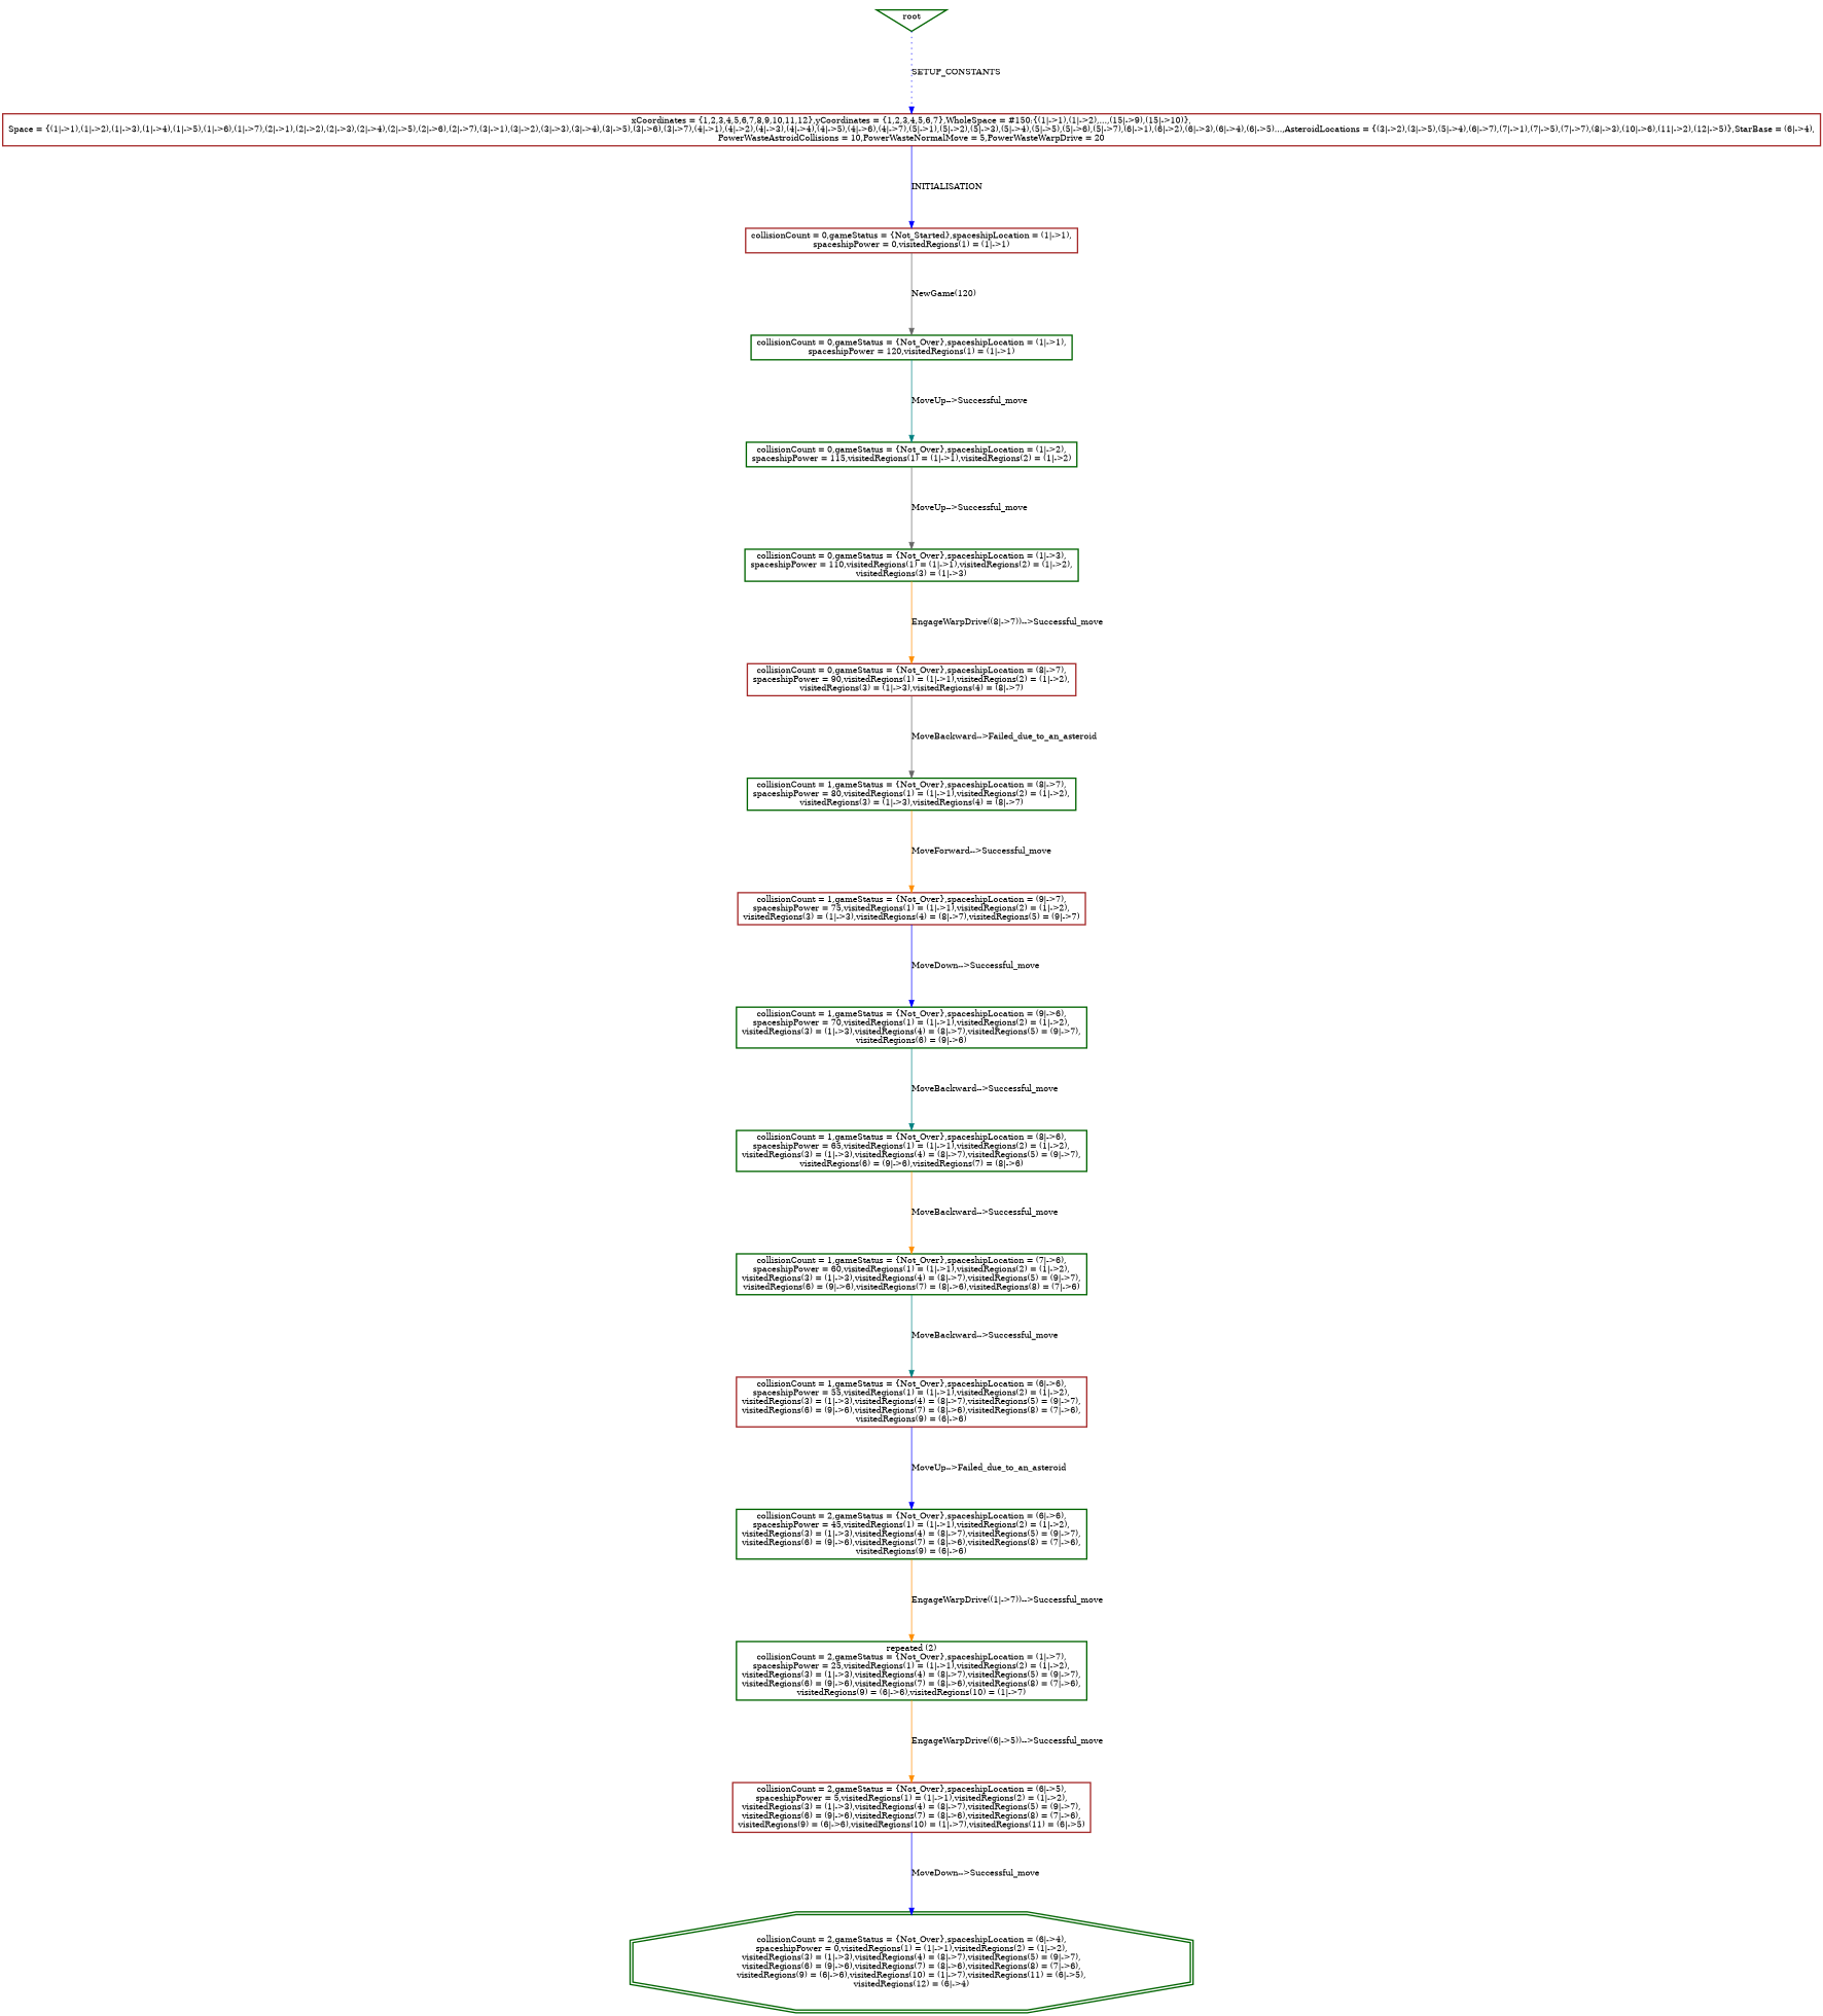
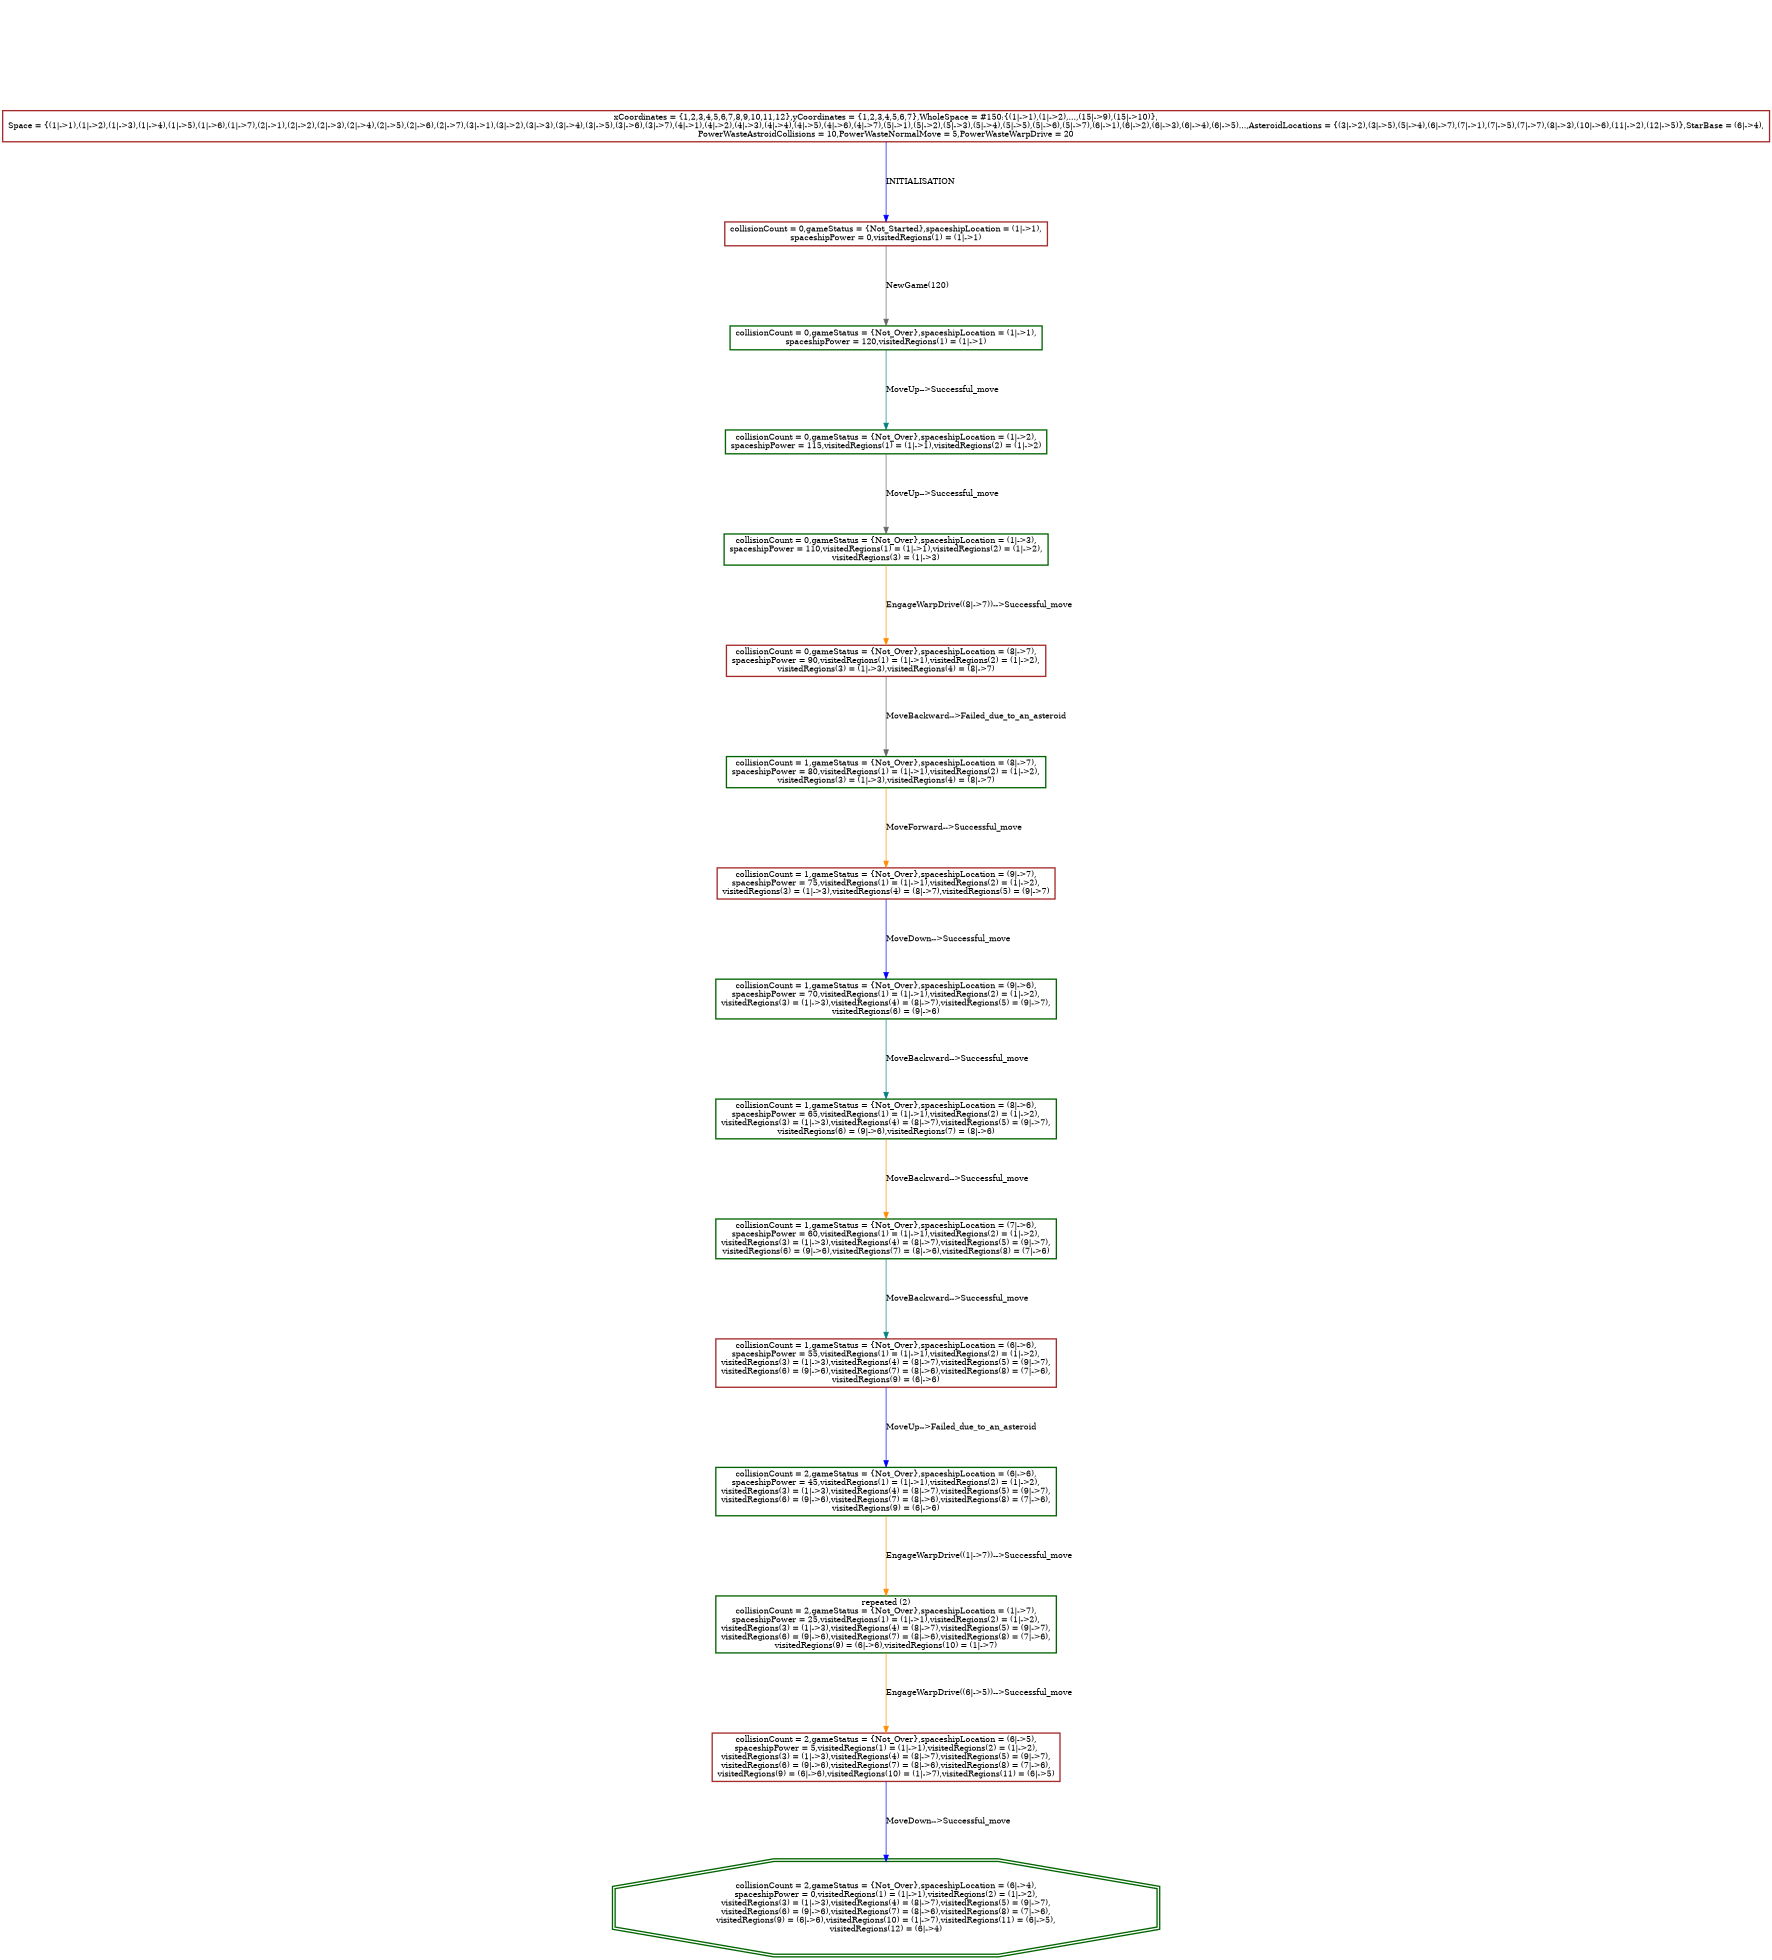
  digraph {
    nodesep=1.5
    ranksep=1.5
    node [color=darkgreen fontsize=12 penwidth=2 shape=box]
    edge [color=blue fontsize=12]
    n1 [color=brown label="xCoordinates = \{1,2,3,4,5,6,7,8,9,10,11,12\},yCoordinates = \{1,2,3,4,5,6,7\},WholeSpace = #150:\{(1\|-\>1),(1\|-\>2),...,(15\|-\>9),(15\|-\>10)\},\nSpace = \{(1\|-\>1),(1\|-\>2),(1\|-\>3),(1\|-\>4),(1\|-\>5),(1\|-\>6),(1\|-\>7),(2\|-\>1),(2\|-\>2),(2\|-\>3),(2\|-\>4),(2\|-\>5),(2\|-\>6),(2\|-\>7),(3\|-\>1),(3\|-\>2),(3\|-\>3),(3\|-\>4),(3\|-\>5),(3\|-\>6),(3\|-\>7),(4\|-\>1),(4\|-\>2),(4\|-\>3),(4\|-\>4),(4\|-\>5),(4\|-\>6),(4\|-\>7),(5\|-\>1),(5\|-\>2),(5\|-\>3),(5\|-\>4),(5\|-\>5),(5\|-\>6),(5\|-\>7),(6\|-\>1),(6\|-\>2),(6\|-\>3),(6\|-\>4),(6\|-\>5)...,AsteroidLocations = \{(3\|-\>2),(3\|-\>5),(5\|-\>4),(6\|-\>7),(7\|-\>1),(7\|-\>5),(7\|-\>7),(8\|-\>3),(10\|-\>6),(11\|-\>2),(12\|-\>5)\},StarBase = (6\|-\>4),\nPowerWasteAstroidCollisions = 10,PowerWasteNormalMove = 5,PowerWasteWarpDrive = 20"]
    n2 [color=brown label="collisionCount = 0,gameStatus = \{Not_Started\},spaceshipLocation = (1\|-\>1),\nspaceshipPower = 0,visitedRegions(1) = (1\|-\>1)"]
    n3 [label="collisionCount = 0,gameStatus = \{Not_Over\},spaceshipLocation = (1\|-\>1),\nspaceshipPower = 120,visitedRegions(1) = (1\|-\>1)"]
    n4 [label="collisionCount = 0,gameStatus = \{Not_Over\},spaceshipLocation = (1\|-\>2),\nspaceshipPower = 115,visitedRegions(1) = (1\|-\>1),visitedRegions(2) = (1\|-\>2)"]
    n5 [label="collisionCount = 0,gameStatus = \{Not_Over\},spaceshipLocation = (1\|-\>3),\nspaceshipPower = 110,visitedRegions(1) = (1\|-\>1),visitedRegions(2) = (1\|-\>2),\nvisitedRegions(3) = (1\|-\>3)"]
    n6 [color=brown label="collisionCount = 0,gameStatus = \{Not_Over\},spaceshipLocation = (8\|-\>7),\nspaceshipPower = 90,visitedRegions(1) = (1\|-\>1),visitedRegions(2) = (1\|-\>2),\nvisitedRegions(3) = (1\|-\>3),visitedRegions(4) = (8\|-\>7)"]
    n7 [label="collisionCount = 1,gameStatus = \{Not_Over\},spaceshipLocation = (8\|-\>7),\nspaceshipPower = 80,visitedRegions(1) = (1\|-\>1),visitedRegions(2) = (1\|-\>2),\nvisitedRegions(3) = (1\|-\>3),visitedRegions(4) = (8\|-\>7)"]
    n8 [color=brown label="collisionCount = 1,gameStatus = \{Not_Over\},spaceshipLocation = (9\|-\>7),\nspaceshipPower = 75,visitedRegions(1) = (1\|-\>1),visitedRegions(2) = (1\|-\>2),\nvisitedRegions(3) = (1\|-\>3),visitedRegions(4) = (8\|-\>7),visitedRegions(5) = (9\|-\>7)"]
    n9 [label="collisionCount = 1,gameStatus = \{Not_Over\},spaceshipLocation = (9\|-\>6),\nspaceshipPower = 70,visitedRegions(1) = (1\|-\>1),visitedRegions(2) = (1\|-\>2),\nvisitedRegions(3) = (1\|-\>3),visitedRegions(4) = (8\|-\>7),visitedRegions(5) = (9\|-\>7),\nvisitedRegions(6) = (9\|-\>6)"]
    n10 [label="collisionCount = 1,gameStatus = \{Not_Over\},spaceshipLocation = (8\|-\>6),\nspaceshipPower = 65,visitedRegions(1) = (1\|-\>1),visitedRegions(2) = (1\|-\>2),\nvisitedRegions(3) = (1\|-\>3),visitedRegions(4) = (8\|-\>7),visitedRegions(5) = (9\|-\>7),\nvisitedRegions(6) = (9\|-\>6),visitedRegions(7) = (8\|-\>6)"]
    n11 [label="collisionCount = 1,gameStatus = \{Not_Over\},spaceshipLocation = (7\|-\>6),\nspaceshipPower = 60,visitedRegions(1) = (1\|-\>1),visitedRegions(2) = (1\|-\>2),\nvisitedRegions(3) = (1\|-\>3),visitedRegions(4) = (8\|-\>7),visitedRegions(5) = (9\|-\>7),\nvisitedRegions(6) = (9\|-\>6),visitedRegions(7) = (8\|-\>6),visitedRegions(8) = (7\|-\>6)"]
    n12 [color=brown label="collisionCount = 1,gameStatus = \{Not_Over\},spaceshipLocation = (6\|-\>6),\nspaceshipPower = 55,visitedRegions(1) = (1\|-\>1),visitedRegions(2) = (1\|-\>2),\nvisitedRegions(3) = (1\|-\>3),visitedRegions(4) = (8\|-\>7),visitedRegions(5) = (9\|-\>7),\nvisitedRegions(6) = (9\|-\>6),visitedRegions(7) = (8\|-\>6),visitedRegions(8) = (7\|-\>6),\nvisitedRegions(9) = (6\|-\>6)"]
    n13 [label="collisionCount = 2,gameStatus = \{Not_Over\},spaceshipLocation = (6\|-\>6),\nspaceshipPower = 45,visitedRegions(1) = (1\|-\>1),visitedRegions(2) = (1\|-\>2),\nvisitedRegions(3) = (1\|-\>3),visitedRegions(4) = (8\|-\>7),visitedRegions(5) = (9\|-\>7),\nvisitedRegions(6) = (9\|-\>6),visitedRegions(7) = (8\|-\>6),visitedRegions(8) = (7\|-\>6),\nvisitedRegions(9) = (6\|-\>6)"]
    n14 [label="repeated (2)\ncollisionCount = 2,gameStatus = \{Not_Over\},spaceshipLocation = (1\|-\>7),\nspaceshipPower = 25,visitedRegions(1) = (1\|-\>1),visitedRegions(2) = (1\|-\>2),\nvisitedRegions(3) = (1\|-\>3),visitedRegions(4) = (8\|-\>7),visitedRegions(5) = (9\|-\>7),\nvisitedRegions(6) = (9\|-\>6),visitedRegions(7) = (8\|-\>6),visitedRegions(8) = (7\|-\>6),\nvisitedRegions(9) = (6\|-\>6),visitedRegions(10) = (1\|-\>7)"]
    n15 [color=brown label="collisionCount = 2,gameStatus = \{Not_Over\},spaceshipLocation = (6\|-\>5),\nspaceshipPower = 5,visitedRegions(1) = (1\|-\>1),visitedRegions(2) = (1\|-\>2),\nvisitedRegions(3) = (1\|-\>3),visitedRegions(4) = (8\|-\>7),visitedRegions(5) = (9\|-\>7),\nvisitedRegions(6) = (9\|-\>6),visitedRegions(7) = (8\|-\>6),visitedRegions(8) = (7\|-\>6),\nvisitedRegions(9) = (6\|-\>6),visitedRegions(10) = (1\|-\>7),visitedRegions(11) = (6\|-\>5)"]
    n16 [label="collisionCount = 2,gameStatus = \{Not_Over\},spaceshipLocation = (6\|-\>4),\nspaceshipPower = 0,visitedRegions(1) = (1\|-\>1),visitedRegions(2) = (1\|-\>2),\nvisitedRegions(3) = (1\|-\>3),visitedRegions(4) = (8\|-\>7),visitedRegions(5) = (9\|-\>7),\nvisitedRegions(6) = (9\|-\>6),visitedRegions(7) = (8\|-\>6),visitedRegions(8) = (7\|-\>6),\nvisitedRegions(9) = (6\|-\>6),visitedRegions(10) = (1\|-\>7),visitedRegions(11) = (6\|-\>5),\nvisitedRegions(12) = (6\|-\>4)" shape=doubleoctagon]
-   n17 [label=root shape=invtriangle]
    n1 -> n2 [label=INITIALISATION]
    n2 -> n3 [color=gray40 label="NewGame(120)"]
    n3 -> n4 [color=teal label="MoveUp--\>Successful_move"]
    n4 -> n5 [color=gray40 label="MoveUp--\>Successful_move"]
    n5 -> n6 [color=darkorange label="EngageWarpDrive((8\|-\>7))--\>Successful_move"]
    n6 -> n7 [color=gray40 label="MoveBackward--\>Failed_due_to_an_asteroid"]
    n7 -> n8 [color=darkorange label="MoveForward--\>Successful_move"]
    n8 -> n9 [label="MoveDown--\>Successful_move"]
    n9 -> n10 [color=teal label="MoveBackward--\>Successful_move"]
    n10 -> n11 [color=darkorange label="MoveBackward--\>Successful_move"]
    n11 -> n12 [color=teal label="MoveBackward--\>Successful_move"]
    n12 -> n13 [label="MoveUp--\>Failed_due_to_an_asteroid"]
    n13 -> n14 [color=darkorange label="EngageWarpDrive((1\|-\>7))--\>Successful_move"]
    n14 -> n15 [color=darkorange label="EngageWarpDrive((6\|-\>5))--\>Successful_move"]
    n15 -> n16 [label="MoveDown--\>Successful_move"]
-   n17 -> n1 [label=SETUP_CONSTANTS style=dotted]
  }
